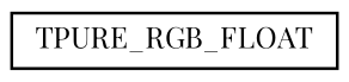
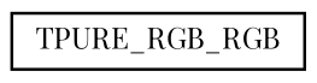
  digraph {
    rankdir=LR
    fontname="Playfair Display"
-   n1 [color=black fillcolor=white fontname="Playfair Display" fontsize=10 height=0.2 label=TPURE_RGB_FLOAT shape=record style=filled width=0.4]
+   n1 [color=black fillcolor=white fontname="Playfair Display" fontsize=10 height=0.2 label=TPURE_RGB_RGB shape=record style=filled width=0.4]
  }
